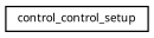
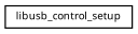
  digraph {
    rankdir=LR
-   n1 [color=black fillcolor=white fontname=Sans fontsize=8 height=0.2 label=control_control_setup shape=record style=filled width=0.4]
+   n1 [color=black fillcolor=white fontname=Sans fontsize=8 height=0.2 label=libusb_control_setup shape=record style=filled width=0.4]
  }
